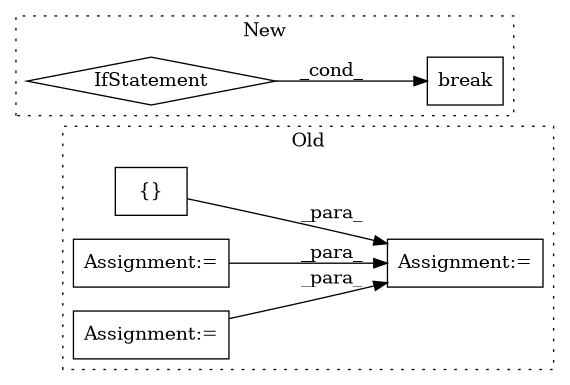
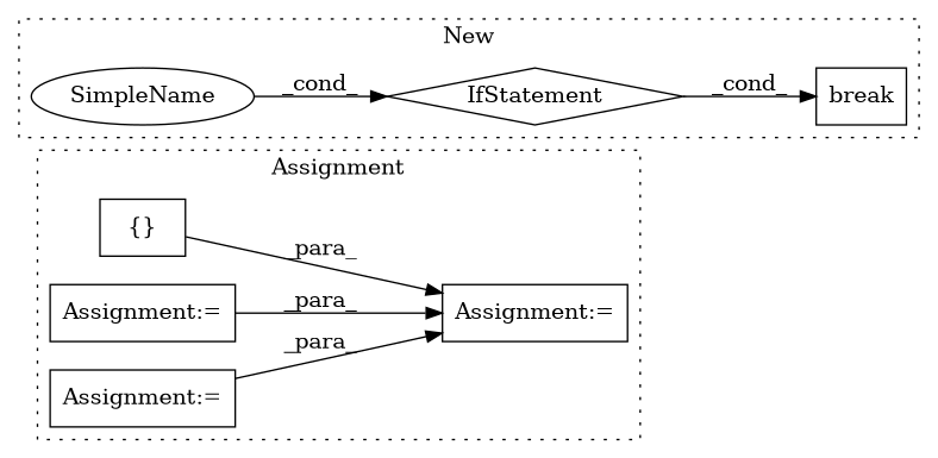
  digraph {
    rankdir=LR
    node [a=7 shape=box]
    n1 [a=4 l=2 label="{}" s=1027]
    n2 [l=1 label="Assignment:=" s=1186]
    n3 [l="53,2" label="Assignment:=" s="1035,1113"]
    n4 [l=7 label="Assignment:=" s=505]
    n5 [a=10 l=6 label=break s=1181]
    n6 [a=25 l="4,2" label=IfStatement s="1140,1167" shape=diamond]
+   n7 [a=42 label=SimpleName shape=ellipse]
    subgraph cluster_1 {
-     label=Old
+     label=Assignment
      style=dotted
      n1
      n2
      n3
      n4
    }
    subgraph cluster_2 {
      label=New
      style=dotted
      n5
      n6
+     n7
    }
    n1 -> n2 [label=_para_]
    n3 -> n2 [label=_para_]
    n4 -> n2 [label=_para_]
    n6 -> n5 [label=_cond_]
+   n7 -> n6 [label=_cond_]
  }
